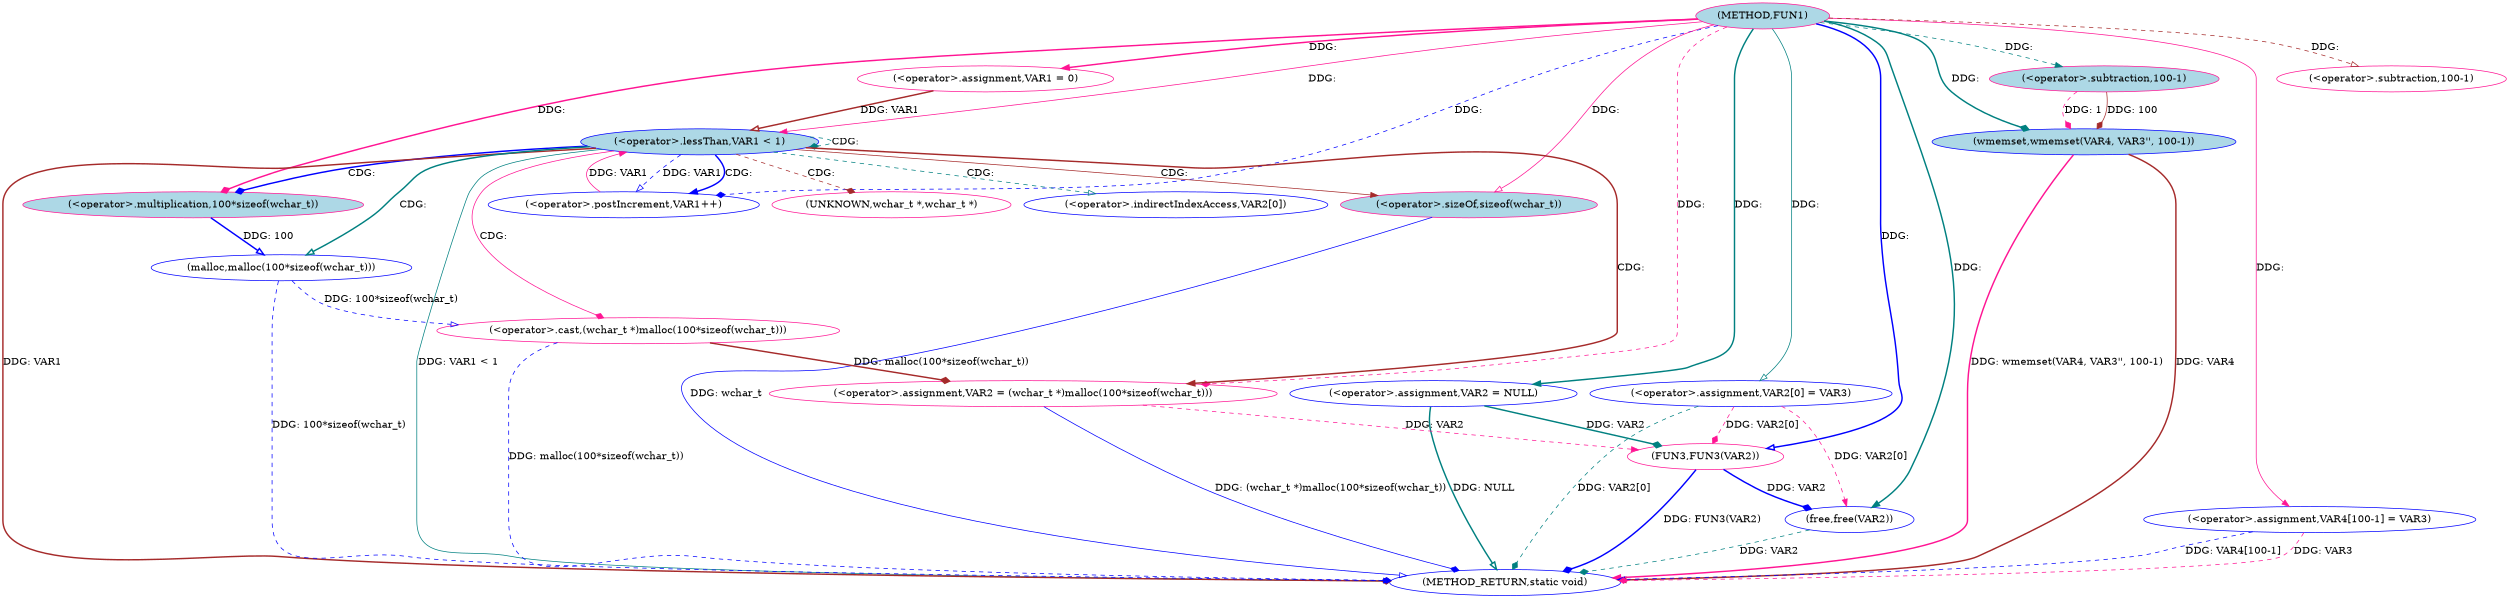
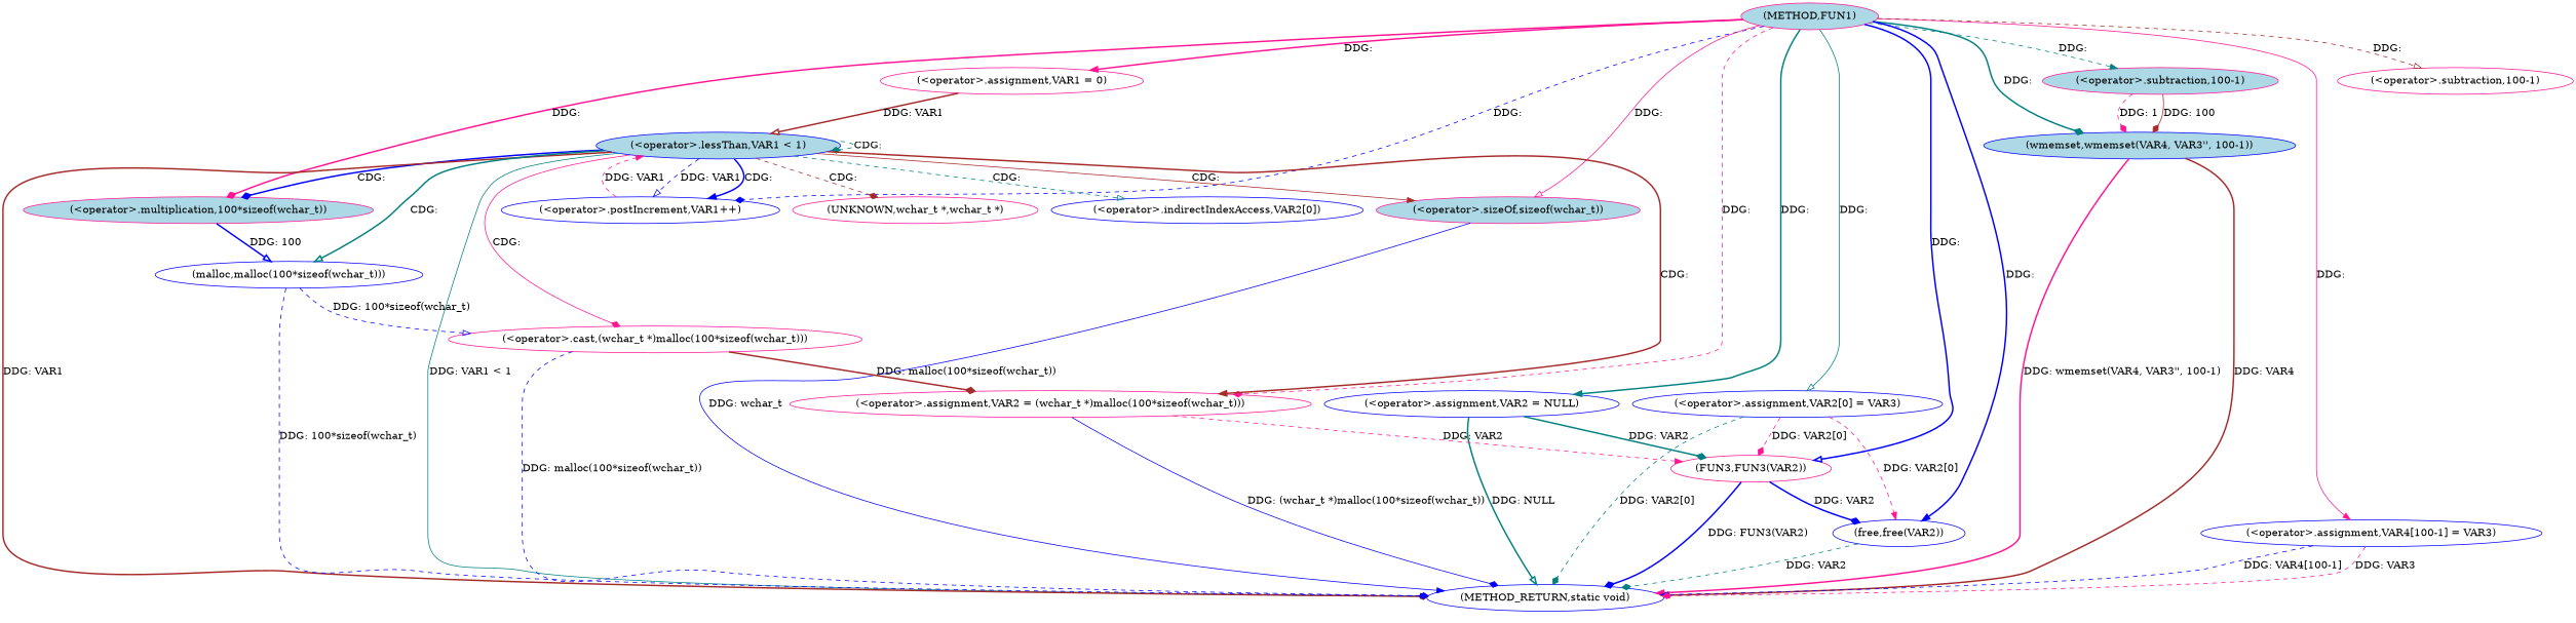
  digraph {
    node [color=deeppink fillcolor=white style=filled]
    edge [arrowhead=diamond color=deeppink style=bold]
    n1 [fillcolor=lightblue label="(METHOD,FUN1)"]
    n2 [color=blue label="(<operator>.assignment,VAR2 = NULL)"]
    n3 [label="(<operator>.assignment,VAR1 = 0)"]
    n4 [color=blue fillcolor=lightblue label="(<operator>.lessThan,VAR1 < 1)"]
    n5 [color=blue label="(<operator>.postIncrement,VAR1++)"]
    n6 [label="(<operator>.assignment,VAR2 = (wchar_t *)malloc(100*sizeof(wchar_t)))"]
    n7 [fillcolor=lightblue label="(<operator>.multiplication,100*sizeof(wchar_t))"]
    n8 [fillcolor=lightblue label="(<operator>.sizeOf,sizeof(wchar_t))"]
    n9 [color=blue label="(<operator>.assignment,VAR2[0] = VAR3)"]
    n10 [color=blue fillcolor=lightblue label="(wmemset,wmemset(VAR4, VAR3'', 100-1))"]
    n11 [fillcolor=lightblue label="(<operator>.subtraction,100-1)"]
    n12 [color=blue label="(<operator>.assignment,VAR4[100-1] = VAR3)"]
    n13 [label="(<operator>.subtraction,100-1)"]
    n14 [label="(FUN3,FUN3(VAR2))"]
    n15 [color=blue label="(free,free(VAR2))"]
    n16 [color=blue label="(METHOD_RETURN,static void)"]
    n17 [label="(<operator>.cast,(wchar_t *)malloc(100*sizeof(wchar_t)))"]
    n18 [color=blue label="(malloc,malloc(100*sizeof(wchar_t)))"]
    n19 [label="(UNKNOWN,wchar_t *,wchar_t *)"]
    n20 [color=blue label="(<operator>.indirectIndexAccess,VAR2[0])"]
    n1 -> n2 [arrowhead=normal color=teal label="DDG: "]
    n1 -> n3 [arrowhead=normal label="DDG: "]
-   n1 -> n4 [arrowhead=normal label="DDG: " style=solid]
    n1 -> n5 [color=blue label="DDG: " style=dashed]
    n1 -> n6 [label="DDG: " style=dashed]
    n1 -> n7 [label="DDG: "]
    n1 -> n8 [arrowhead=onormal label="DDG: " style=solid]
    n1 -> n9 [arrowhead=onormal color=teal label="DDG: " style=solid]
    n1 -> n10 [color=teal label="DDG: "]
    n1 -> n11 [arrowhead=normal color=teal label="DDG: " style=dashed]
    n1 -> n12 [arrowhead=normal label="DDG: " style=solid]
    n1 -> n13 [arrowhead=onormal color=brown label="DDG: " style=dashed]
    n1 -> n14 [arrowhead=onormal color=blue label="DDG: "]
-   n1 -> n15 [arrowhead=normal color=teal label="DDG: "]
+   n1 -> n15 [arrowhead=normal color=blue label="DDG: "]
    n2 -> n14 [color=teal label="DDG: VAR2"]
    n2 -> n16 [arrowhead=onormal color=teal label="DDG: NULL"]
    n3 -> n4 [arrowhead=onormal color=brown label="DDG: VAR1"]
    n4 -> n4 [color=teal label="CDG: " style=dashed]
    n4 -> n5 [arrowhead=onormal color=blue label="DDG: VAR1" style=dashed]
    n4 -> n5 [arrowhead=normal color=blue label="CDG: "]
    n4 -> n6 [arrowhead=normal color=brown label="CDG: "]
    n4 -> n7 [color=blue label="CDG: "]
    n4 -> n8 [arrowhead=normal color=brown label="CDG: " style=solid]
    n4 -> n16 [color=teal label="DDG: VAR1 < 1" style=solid]
    n4 -> n16 [color=brown label="DDG: VAR1"]
    n4 -> n17 [label="CDG: " style=solid]
    n4 -> n18 [arrowhead=onormal color=teal label="CDG: "]
    n4 -> n19 [color=brown label="CDG: " style=dashed]
    n4 -> n20 [arrowhead=onormal color=teal label="CDG: " style=dashed]
-   n5 -> n4 [arrowhead=normal label="DDG: VAR1" style=solid]
+   n5 -> n4 [arrowhead=normal label="DDG: VAR1" style=dashed]
    n6 -> n14 [arrowhead=normal label="DDG: VAR2" style=dashed]
    n6 -> n16 [color=blue label="DDG: (wchar_t *)malloc(100*sizeof(wchar_t))" style=solid]
    n7 -> n18 [arrowhead=onormal color=blue label="DDG: 100"]
-   n8 -> n16 [arrowhead=onormal color=blue label="DDG: wchar_t" style=solid]
+   n8 -> n16 [arrowhead=normal color=blue label="DDG: wchar_t" style=solid]
    n9 -> n14 [label="DDG: VAR2[0]" style=dashed]
    n9 -> n15 [arrowhead=normal label="DDG: VAR2[0]" style=dashed]
    n9 -> n16 [color=teal label="DDG: VAR2[0]" style=dashed]
    n10 -> n16 [arrowhead=onormal color=brown label="DDG: VAR4"]
    n10 -> n16 [arrowhead=normal label="DDG: wmemset(VAR4, VAR3'', 100-1)"]
    n11 -> n10 [color=brown label="DDG: 100" style=solid]
    n11 -> n10 [label="DDG: 1" style=dashed]
    n12 -> n16 [arrowhead=normal color=blue label="DDG: VAR4[100-1]" style=dashed]
    n12 -> n16 [label="DDG: VAR3" style=dashed]
    n14 -> n15 [color=blue label="DDG: VAR2"]
    n14 -> n16 [color=blue label="DDG: FUN3(VAR2)"]
    n15 -> n16 [color=teal label="DDG: VAR2" style=dashed]
    n17 -> n6 [color=brown label="DDG: malloc(100*sizeof(wchar_t))"]
    n17 -> n16 [color=blue label="DDG: malloc(100*sizeof(wchar_t))" style=dashed]
    n18 -> n16 [arrowhead=normal color=blue label="DDG: 100*sizeof(wchar_t)" style=dashed]
    n18 -> n17 [arrowhead=onormal color=blue label="DDG: 100*sizeof(wchar_t)" style=dashed]
  }
